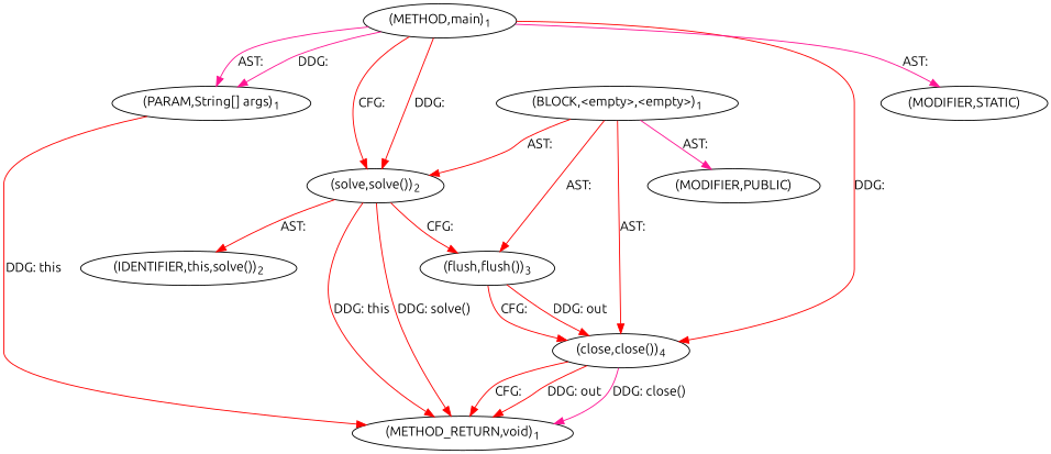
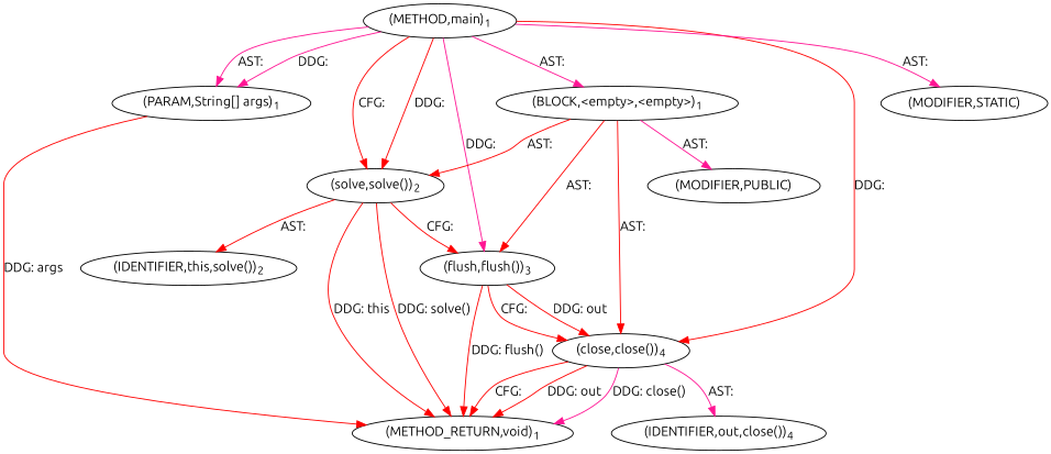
  digraph {
    fontname=Ubuntu
    node [fontname=Ubuntu]
    edge [color=red fontname=Ubuntu]
    n1 [label=<(METHOD,main)<SUB>1</SUB>>]
    n2 [label=<(PARAM,String[] args)<SUB>1</SUB>>]
    n3 [label=<(BLOCK,&lt;empty&gt;,&lt;empty&gt;)<SUB>1</SUB>>]
    n4 [label=<(solve,solve())<SUB>2</SUB>>]
    n5 [label=<(flush,flush())<SUB>3</SUB>>]
    n6 [label=<(close,close())<SUB>4</SUB>>]
    n7 [label=<(MODIFIER,STATIC)>]
    n8 [label=<(METHOD_RETURN,void)<SUB>1</SUB>>]
    n9 [label=<(MODIFIER,PUBLIC)>]
    n10 [label=<(IDENTIFIER,this,solve())<SUB>2</SUB>>]
+   n11 [label=<(IDENTIFIER,out,close())<SUB>4</SUB>>]
    n1 -> n2 [color=deeppink label="AST: "]
    n1 -> n2 [color=deeppink label="DDG: "]
+   n1 -> n3 [color=deeppink label="AST: "]
    n1 -> n4 [label="CFG: "]
    n1 -> n4 [label="DDG: "]
+   n1 -> n5 [color=deeppink label="DDG: "]
    n1 -> n6 [label="DDG: "]
    n1 -> n7 [color=deeppink label="AST: "]
-   n2 -> n8 [label="DDG: this"]
+   n2 -> n8 [label="DDG: args"]
    n3 -> n4 [label="AST: "]
    n3 -> n5 [label="AST: "]
    n3 -> n6 [label="AST: "]
    n3 -> n9 [color=deeppink label="AST: "]
    n4 -> n5 [label="CFG: "]
    n4 -> n8 [label="DDG: solve()"]
    n4 -> n8 [label="DDG: this"]
    n4 -> n10 [label="AST: "]
    n5 -> n6 [label="CFG: "]
    n5 -> n6 [label="DDG: out"]
+   n5 -> n8 [label="DDG: flush()"]
    n6 -> n8 [label="CFG: "]
    n6 -> n8 [label="DDG: out"]
    n6 -> n8 [color=deeppink label="DDG: close()"]
+   n6 -> n11 [color=deeppink label="AST: "]
  }
